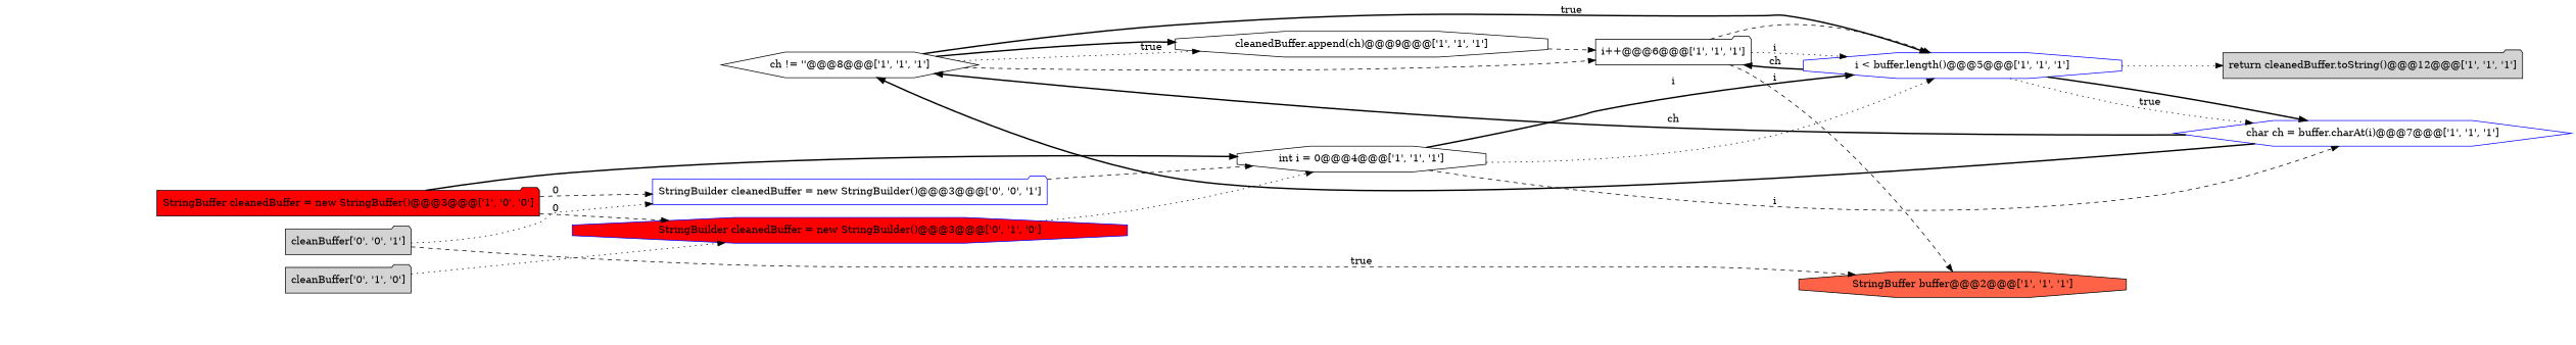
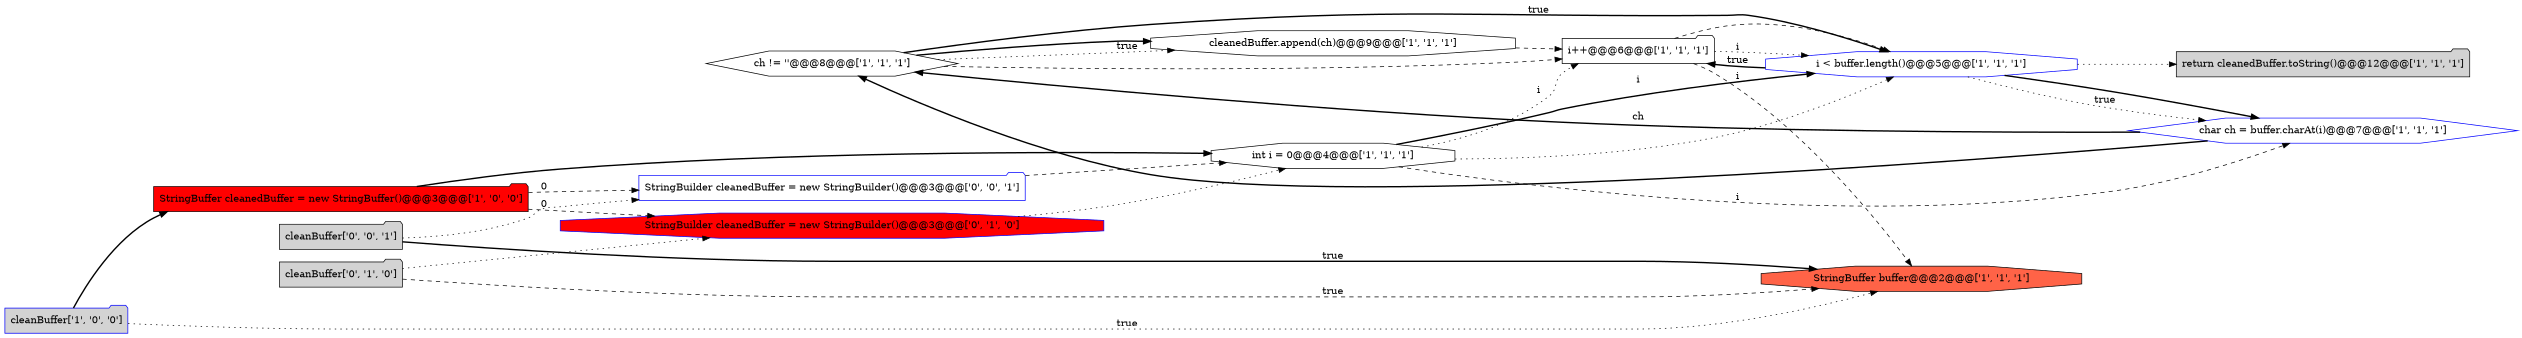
  digraph {
    rankdir=LR
    node [color=black fillcolor=white shape=folder style=filled]
    edge [style=dashed]
    n1 [label="ch != ''@@@8@@@['1', '1', '1']" shape=hexagon]
    n2 [label="i++@@@6@@@['1', '1', '1']"]
    n3 [label="cleanedBuffer.append(ch)@@@9@@@['1', '1', '1']" shape=octagon]
    n4 [color=blue label="i < buffer.length()@@@5@@@['1', '1', '1']" shape=octagon]
    n5 [fillcolor=tomato label="StringBuffer buffer@@@2@@@['1', '1', '1']" shape=octagon]
    n6 [color=blue label="char ch = buffer.charAt(i)@@@7@@@['1', '1', '1']" shape=hexagon]
    n7 [fillcolor=lightgray label="return cleanedBuffer.toString()@@@12@@@['1', '1', '1']"]
+   n8 [color=blue fillcolor=lightgray label="cleanBuffer['1', '0', '0']"]
    n9 [fillcolor=red label="StringBuffer cleanedBuffer = new StringBuffer()@@@3@@@['1', '0', '0']"]
    n10 [label="int i = 0@@@4@@@['1', '1', '1']" shape=octagon]
    n11 [color=blue label="StringBuilder cleanedBuffer = new StringBuilder()@@@3@@@['0', '0', '1']"]
    n12 [color=blue fillcolor=red label="StringBuilder cleanedBuffer = new StringBuilder()@@@3@@@['0', '1', '0']" shape=octagon]
    n13 [fillcolor=lightgray label="cleanBuffer['0', '0', '1']"]
    n14 [fillcolor=lightgray label="cleanBuffer['0', '1', '0']"]
    n1 -> n2
    n1 -> n3 [label=true style=dotted]
    n1 -> n3 [style=bold]
    n1 -> n4 [label=true style=bold]
    n2 -> n4
    n2 -> n4 [label=i style=dotted]
    n2 -> n5 [label=i]
    n3 -> n2
-   n4 -> n2 [label=ch style=bold]
+   n4 -> n2 [label=true style=bold]
    n4 -> n6 [style=bold]
    n4 -> n6 [label=true style=dotted]
    n4 -> n7 [style=dotted]
    n6 -> n1 [label=ch style=bold]
    n6 -> n1 [style=bold]
+   n8 -> n5 [label=true style=dotted]
+   n8 -> n9 [style=bold]
    n9 -> n10 [style=bold]
    n9 -> n11 [label=0]
    n9 -> n12 [label=0]
+   n10 -> n2 [label=i style=dotted]
    n10 -> n4 [style=dotted]
    n10 -> n4 [label=i style=bold]
    n10 -> n6 [label=i]
    n11 -> n10
    n12 -> n10 [style=dotted]
-   n13 -> n5 [label=true]
+   n13 -> n5 [label=true style=bold]
    n13 -> n11 [style=dotted]
+   n14 -> n5 [label=true]
    n14 -> n12 [style=dotted]
  }
